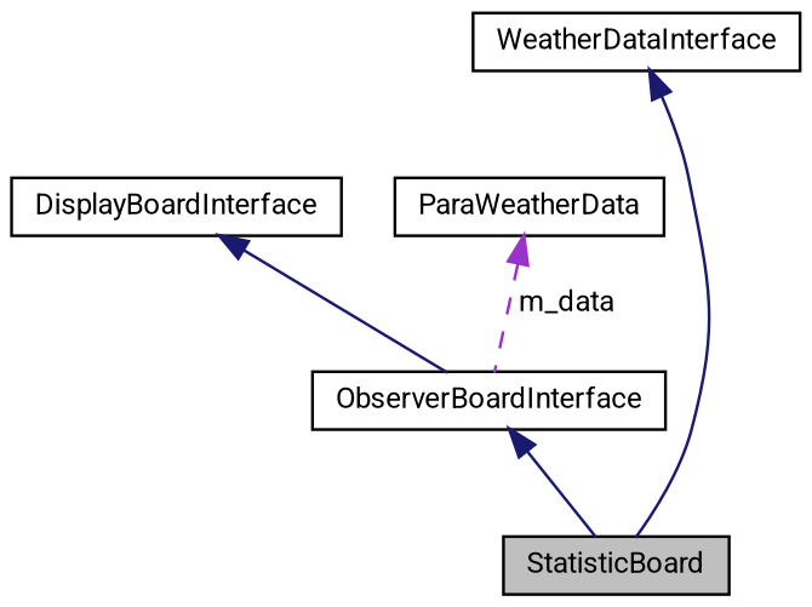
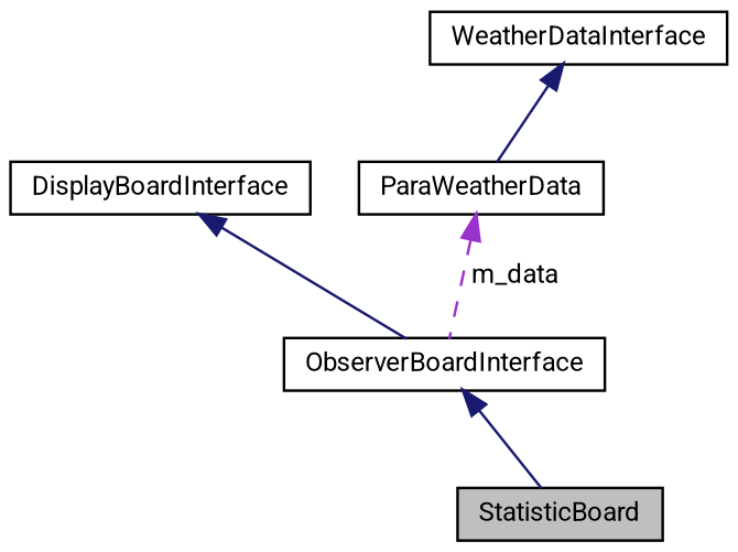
  digraph {
    fontname=Roboto
    node [color=black fillcolor=white fontname=Roboto fontsize=10 shape=record style=filled]
    edge [color=midnightblue dir=back fontname=Roboto fontsize=10 labelfontname=Helvetica labelfontsize=10 style=solid]
    n1 [fillcolor=grey75 fontcolor=black height=0.2 label=StatisticBoard width=0.4]
    n2 [height=0.2 label=ObserverBoardInterface width=0.4]
    n3 [height=0.2 label=DisplayBoardInterface width=0.4]
    n4 [height=0.2 label=ParaWeatherData width=0.4]
    n5 [height=0.2 label=WeatherDataInterface width=0.4]
    n2 -> n1
    n3 -> n2
    n4 -> n2 [color=darkorchid3 label=" m_data" style=dashed]
-   n5 -> n1
+   n5 -> n4
  }
